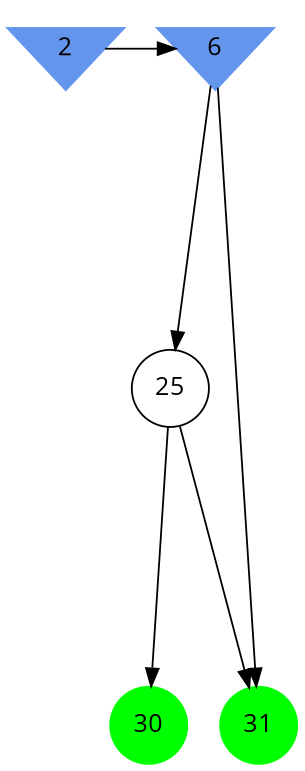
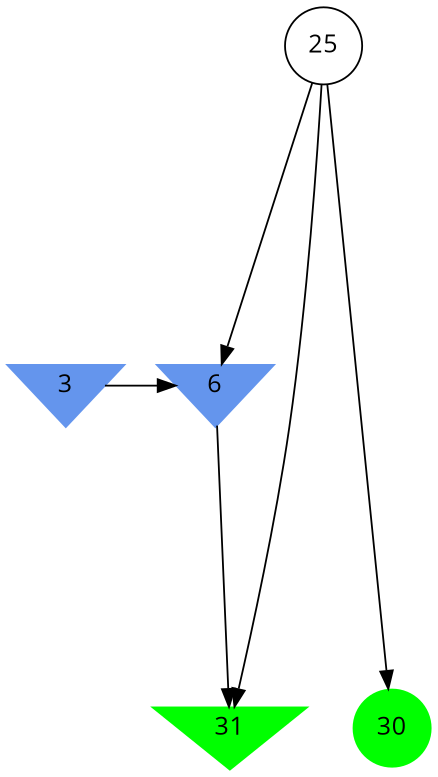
  digraph {
    fontname="Open Sans"
    ranksep=2.0
    node [color=cornflowerblue fontname="Open Sans" shape=circle style=filled]
    edge [fontname="Open Sans"]
-   2 [shape=invtriangle]
+   2 [shape=invtriangle label=3]
    6 [shape=invtriangle]
    25 [color=black style=""]
    30 [color=green]
-   31 [color=green]
+   31 [color=green shape=invtriangle]
    subgraph sub_1 {
      rank=same
      2
      6
    }
    subgraph sub_2 {
      rank=same
      25
    }
    subgraph sub_3 {
      rank=same
      30
      31
    }
    2 -> 6
    6 -> 31
-   6 -> 25
+   25 -> 6
    25 -> 30
    25 -> 31
  }
